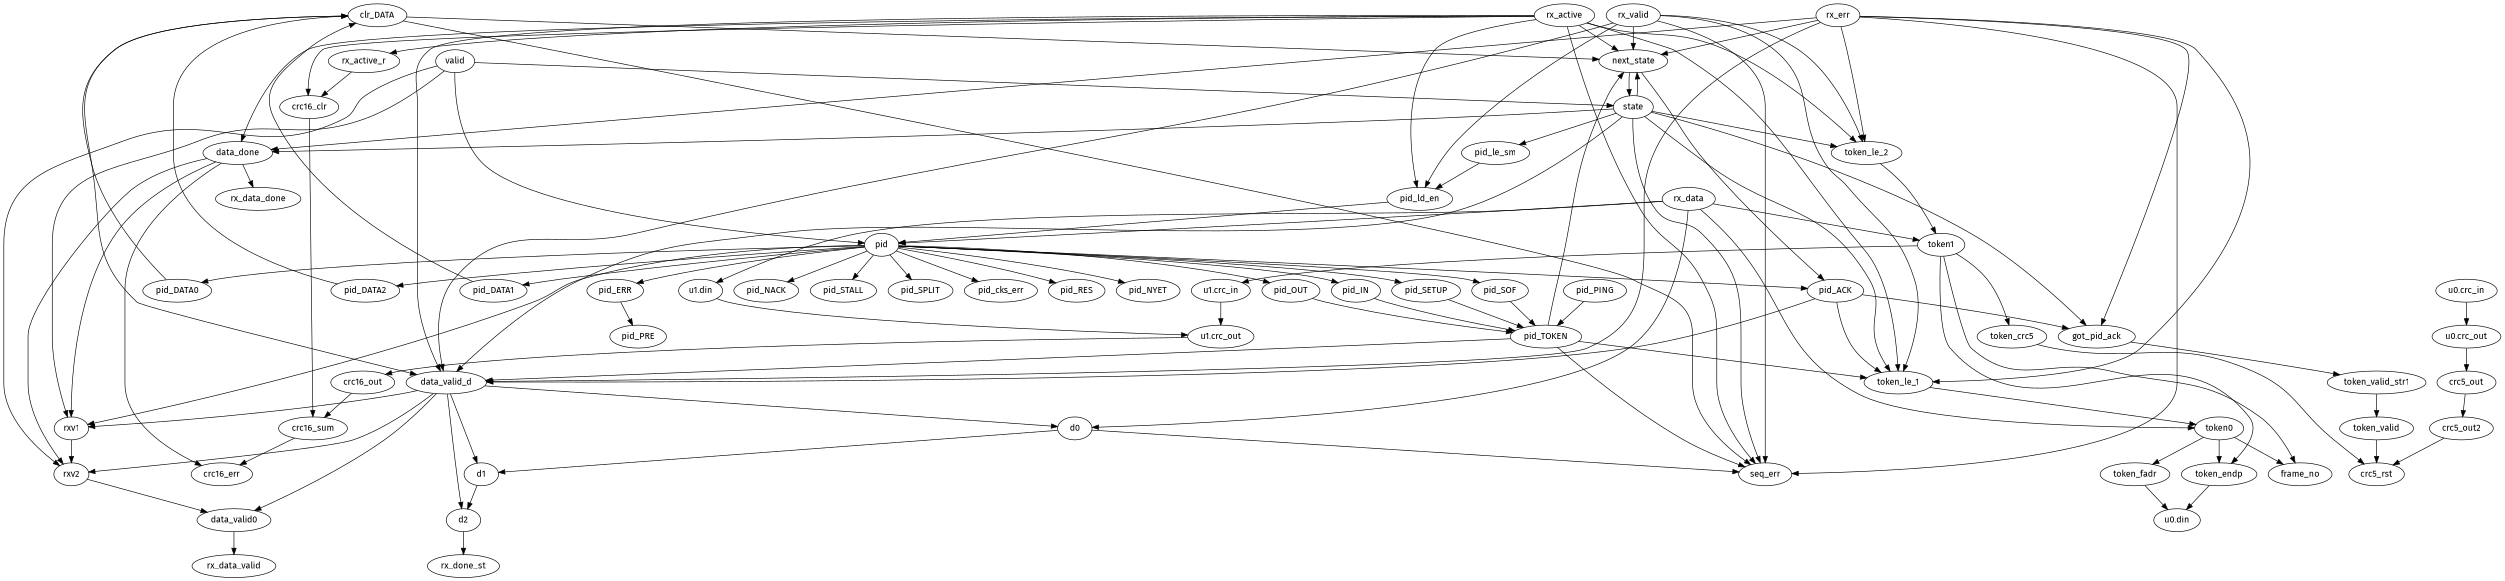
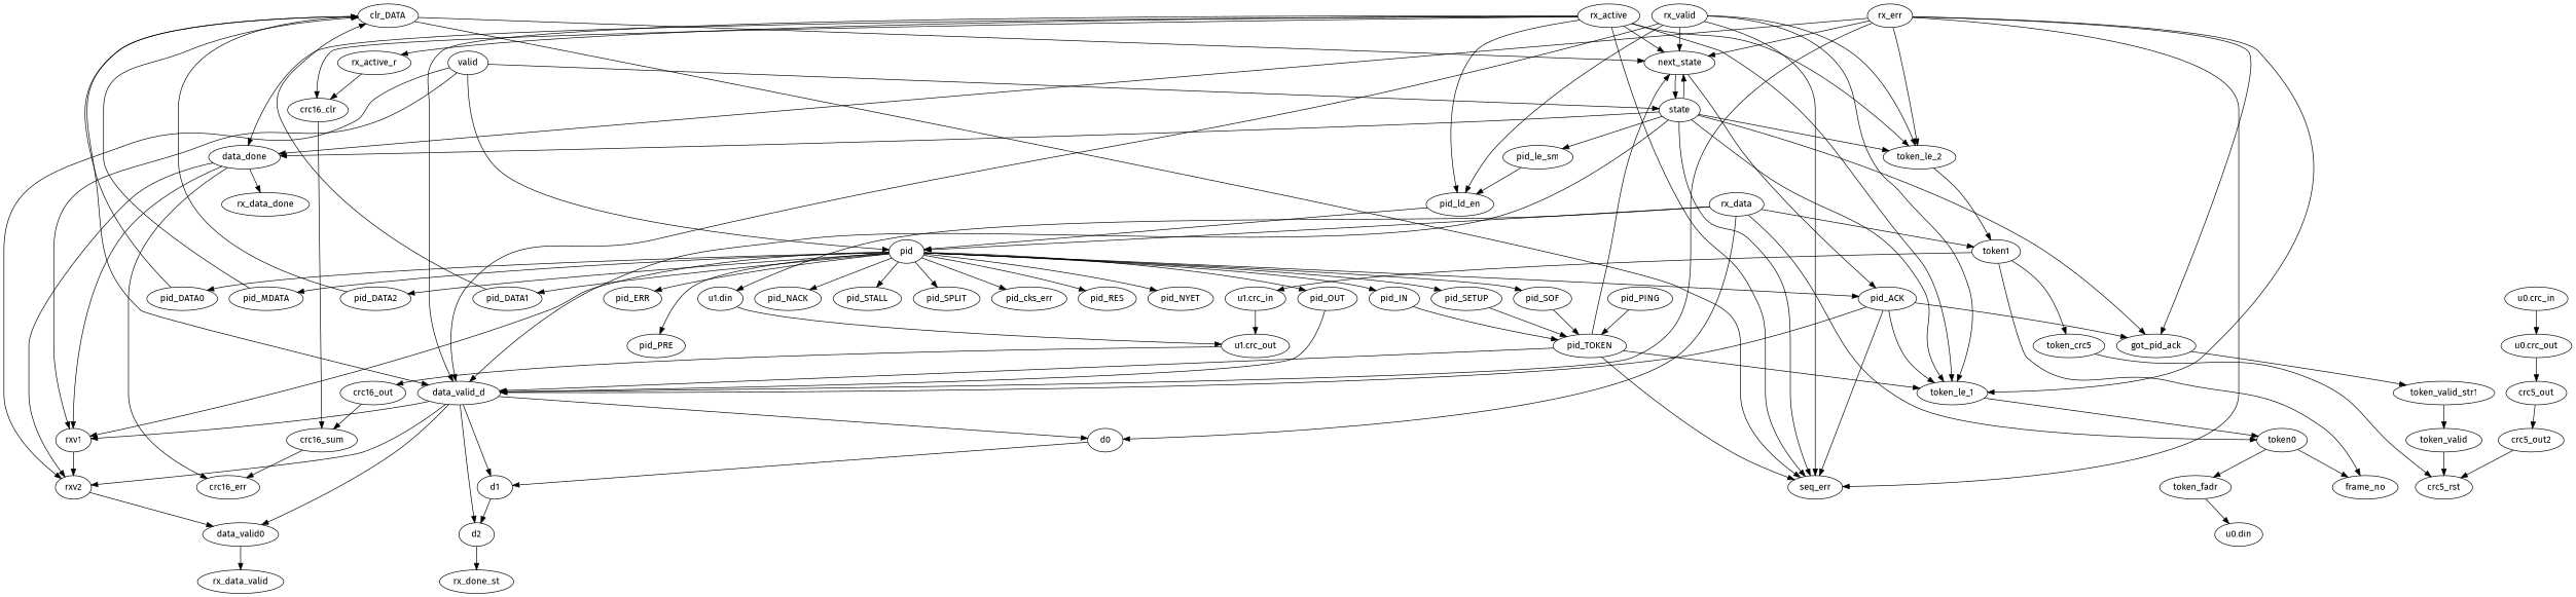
  strict digraph {
    fontname="Fira Sans"
    node [fontname="Fira Sans"]
    edge [fontname="Fira Sans" weight=1.0]
    n1 [label=clr_DATA]
    pid_DATA2
    next_state
    data_valid_d
    seq_err
    state
    pid_ACK
    rxv1
    rxv2
    data_valid0
    d2
    d0
    d1
    pid_DATA1
    n15 [label=valid]
    pid
    token_le_1
    got_pid_ack
    data_done
    pid_le_sm
    token_le_2
    pid_DATA0
+   pid_MDATA
    pid_SETUP
    pid_SOF
    pid_OUT
    pid_NACK
    pid_STALL
    pid_SPLIT
    pid_PRE
    pid_cks_err
    pid_RES
    pid_IN
    pid_NYET
    pid_ERR
    token0
    token_valid_str1
    crc16_err
    rx_data_done
    pid_ld_en
    token1
    rx_data_valid
    pid_PING
    pid_TOKEN
    n45 [label=rx_done_st]
    token_fadr
    frame_no
-   token_endp
    token_valid
    crc16_sum
    n51 [label=crc5_rst]
    crc16_clr
    "u1.crc_in"
    "u1.crc_out"
    "u0.din"
    crc16_out
    "u0.crc_out"
    crc5_out
    crc5_out2
    token_crc5
    rx_data
    "u1.din"
    rx_err
    "u0.crc_in"
    rx_active
    rx_active_r
    rx_valid
    n1 -> next_state [weight=3.0]
    n1 -> data_valid_d
    n1 -> seq_err [weight=2.0]
    pid_DATA2 -> n1
    next_state -> state
    next_state -> pid_ACK [weight=4.0]
    data_valid_d -> rxv1 [weight=2.0]
    data_valid_d -> rxv2 [weight=2.0]
    data_valid_d -> data_valid0
    data_valid_d -> d2
    data_valid_d -> d0
    data_valid_d -> d1
    state -> next_state [weight=9.0]
    state -> data_valid_d [weight=2.0]
    state -> seq_err [weight=2.0]
    state -> token_le_1
    state -> got_pid_ack
    state -> data_done
    state -> pid_le_sm
    state -> token_le_2
    pid_ACK -> data_valid_d
-   d0 -> seq_err
+   pid_ACK -> seq_err
    pid_ACK -> token_le_1
    pid_ACK -> got_pid_ack
    rxv1 -> rxv2 [weight=2.0]
    rxv2 -> data_valid0
    data_valid0 -> rx_data_valid
    d2 -> n45
    d0 -> d1
    d1 -> d2
    pid_DATA1 -> n1
    n15 -> state [weight=2.0]
    n15 -> rxv1 [weight=3.0]
    n15 -> rxv2 [weight=3.0]
    n15 -> pid [weight=2.0]
    pid -> pid_DATA2
    pid -> pid_ACK
    pid -> rxv1
    pid -> pid_DATA1
    pid -> pid_DATA0
+   pid -> pid_MDATA
    pid -> pid_SETUP
    pid -> pid_SOF
    pid -> pid_OUT
    pid -> pid_NACK
    pid -> pid_STALL
    pid -> pid_SPLIT
-   pid_ERR -> pid_PRE
+   pid -> pid_PRE
    pid -> pid_cks_err
    pid -> pid_RES
    pid -> pid_IN
    pid -> pid_NYET
    pid -> pid_ERR
    token_le_1 -> token0
    got_pid_ack -> token_valid_str1
    data_done -> rxv1
    data_done -> rxv2
    data_done -> crc16_err
    data_done -> rx_data_done
    pid_le_sm -> pid_ld_en
    token_le_2 -> token1
    pid_DATA0 -> n1
+   pid_MDATA -> n1
    pid_SETUP -> pid_TOKEN
    pid_SOF -> pid_TOKEN
-   pid_OUT -> pid_TOKEN
+   pid_OUT -> data_valid_d
    pid_IN -> pid_TOKEN
    token0 -> token_fadr
    token0 -> frame_no
-   token0 -> token_endp
    token_valid_str1 -> token_valid
    pid_ld_en -> pid
    token1 -> frame_no
-   token1 -> token_endp
    token1 -> "u1.crc_in"
    token1 -> token_crc5
    pid_PING -> pid_TOKEN
    pid_TOKEN -> next_state [weight=4.0]
    pid_TOKEN -> data_valid_d
    pid_TOKEN -> seq_err [weight=2.0]
    pid_TOKEN -> token_le_1
    token_fadr -> "u0.din"
-   token_endp -> "u0.din"
    token_valid -> n51
    crc16_sum -> crc16_err
    crc16_clr -> crc16_sum [weight=2.0]
    "u1.crc_in" -> "u1.crc_out" [weight=39.0]
    "u1.crc_out" -> crc16_out
    crc16_out -> crc16_sum
    "u0.crc_out" -> crc5_out
    crc5_out -> crc5_out2
    crc5_out2 -> n51
    token_crc5 -> n51
    rx_data -> d0
    rx_data -> pid
    rx_data -> token0
    rx_data -> token1
    rx_data -> "u1.din"
    "u1.din" -> "u1.crc_out" [weight=31.0]
    rx_err -> next_state [weight=14.0]
    rx_err -> data_valid_d [weight=4.0]
    rx_err -> seq_err [weight=8.0]
    rx_err -> token_le_1 [weight=2.0]
    rx_err -> got_pid_ack
    rx_err -> data_done
    rx_err -> token_le_2
    "u0.crc_in" -> "u0.crc_out" [weight=16.0]
    rx_active -> next_state [weight=15.0]
    rx_active -> data_valid_d [weight=3.0]
    rx_active -> seq_err [weight=5.0]
    rx_active -> token_le_1
    rx_active -> data_done
    rx_active -> token_le_2
    rx_active -> pid_ld_en
    rx_active -> crc16_clr
    rx_active -> rx_active_r
    rx_active_r -> crc16_clr
    rx_valid -> next_state [weight=9.0]
    rx_valid -> data_valid_d [weight=3.0]
    rx_valid -> seq_err [weight=4.0]
    rx_valid -> token_le_1
    rx_valid -> token_le_2
    rx_valid -> pid_ld_en
  }
